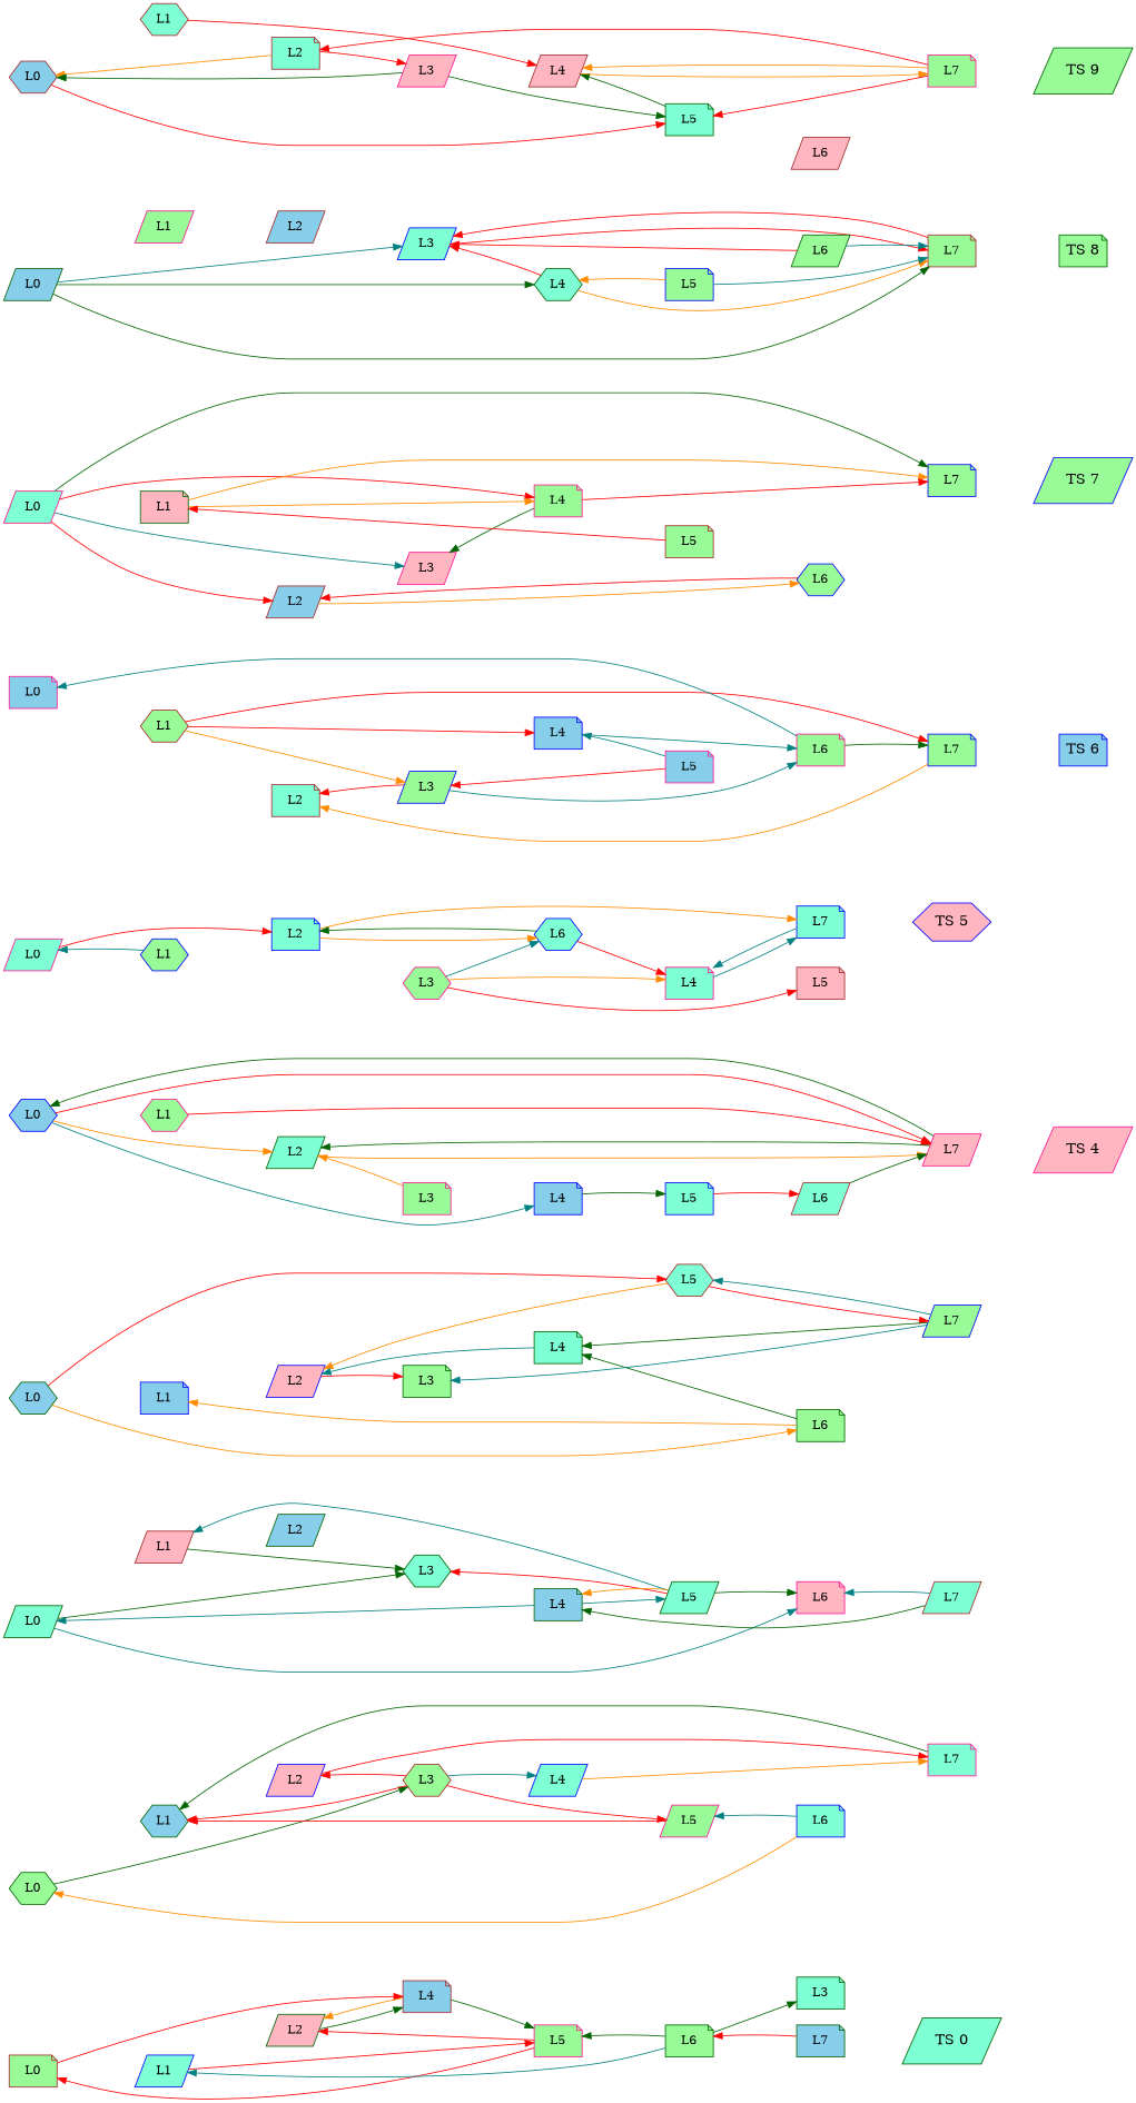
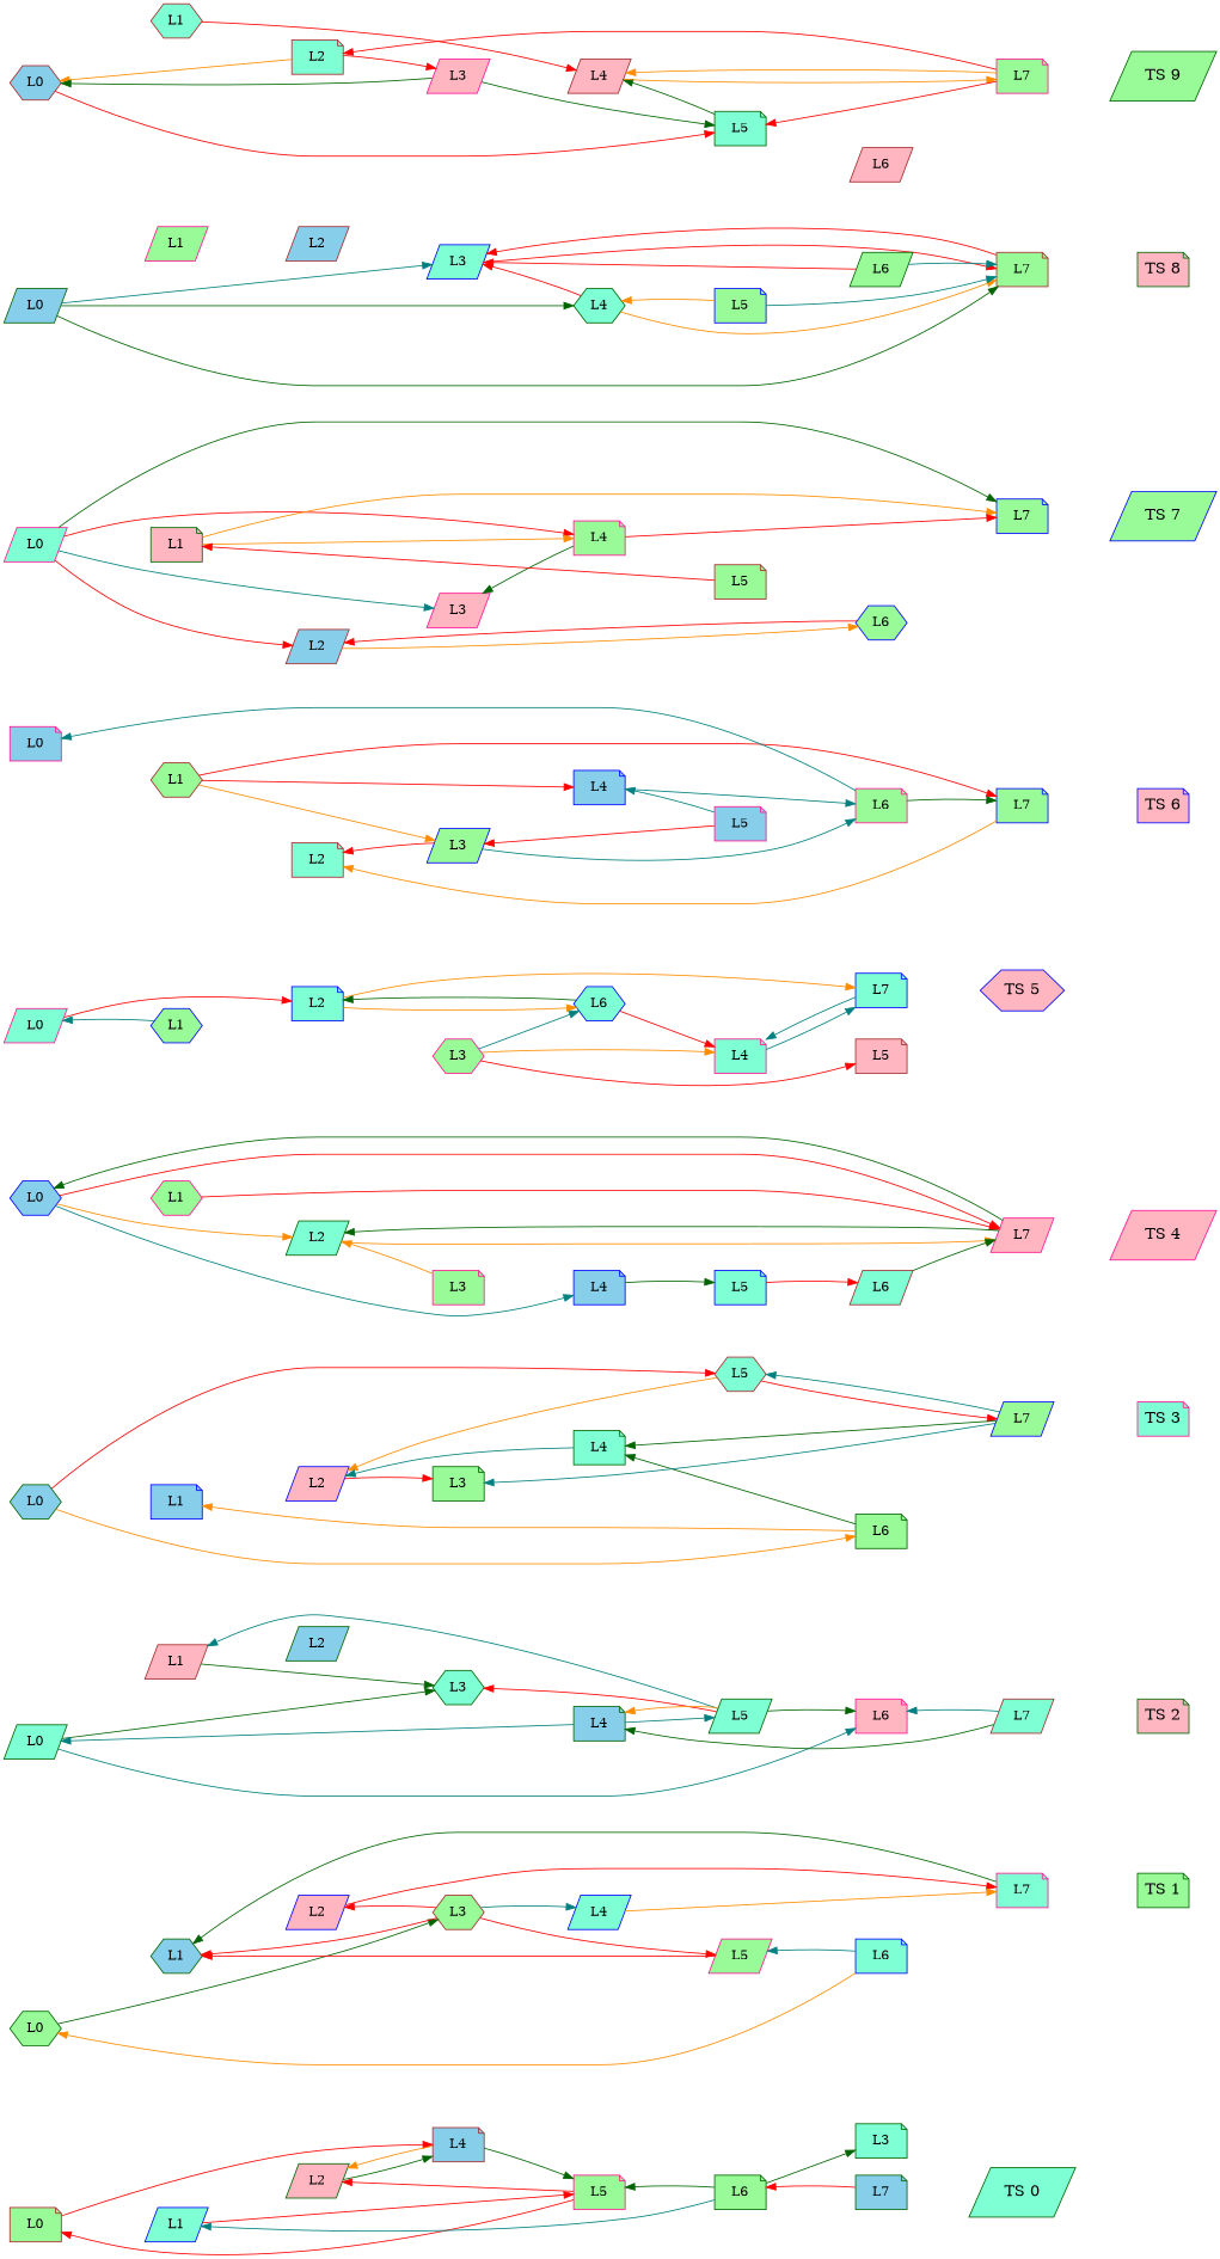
  digraph {
    nodesep=equally
    rank=same
    rankdir=LR
    ranksep=equally
    node [color=darkgreen fillcolor=palegreen shape=note style=filled]
    n1 [color=brown label=L0]
    n2 [color=blue fillcolor=aquamarine label=L1 shape=parallelogram]
    n3 [color=brown fillcolor=skyblue label=L4]
    n4 [fillcolor=lightpink label=L2 shape=parallelogram]
    n5 [color=deeppink label=L5]
    n6 [fillcolor=aquamarine label=L3]
    n7 [label=L6]
    n8 [fillcolor=skyblue label=L7]
    n9 [fillcolor=aquamarine fontsize=16 label="TS 0" shape=parallelogram]
    n10 [label=L0 shape=hexagon]
    n11 [fillcolor=skyblue label=L1 shape=hexagon]
    n12 [color=brown label=L3 shape=hexagon]
    n13 [color=blue fillcolor=lightpink label=L2 shape=parallelogram]
    n14 [color=blue fillcolor=aquamarine label=L4 shape=parallelogram]
    n15 [color=deeppink label=L5 shape=parallelogram]
    n16 [color=deeppink fillcolor=aquamarine label=L7]
+   n17 [fontsize=16 label="TS 1"]
    n18 [color=blue fillcolor=aquamarine label=L6]
    n19 [fillcolor=aquamarine label=L0 shape=parallelogram]
    n20 [color=brown fillcolor=lightpink label=L1 shape=parallelogram]
    n21 [fillcolor=aquamarine label=L3 shape=hexagon]
    n22 [color=deeppink fillcolor=lightpink label=L6]
    n23 [fillcolor=skyblue label=L2 shape=parallelogram]
    n24 [fillcolor=skyblue label=L4]
    n25 [color=brown fillcolor=aquamarine label=L7 shape=parallelogram]
    n26 [fillcolor=aquamarine label=L5 shape=parallelogram]
+   n27 [fillcolor=lightpink fontsize=16 label="TS 2"]
    n28 [fillcolor=skyblue label=L0 shape=hexagon]
    n29 [color=blue fillcolor=skyblue label=L1]
    n30 [color=brown fillcolor=aquamarine label=L5 shape=hexagon]
    n31 [label=L6]
    n32 [color=blue fillcolor=lightpink label=L2 shape=parallelogram]
    n33 [color=blue label=L7 shape=parallelogram]
    n34 [fillcolor=aquamarine label=L4]
    n35 [label=L3]
+   n36 [color=deeppink fillcolor=aquamarine fontsize=16 label="TS 3"]
    n37 [color=blue fillcolor=skyblue label=L0 shape=hexagon]
    n38 [color=deeppink label=L1 shape=hexagon]
    n39 [fillcolor=aquamarine label=L2 shape=parallelogram]
    n40 [color=blue fillcolor=skyblue label=L4]
    n41 [color=deeppink fillcolor=lightpink label=L7 shape=parallelogram]
    n42 [color=deeppink label=L3]
    n43 [color=blue fillcolor=aquamarine label=L5]
    n44 [color=deeppink fillcolor=lightpink fontsize=16 label="TS 4" shape=parallelogram]
    n45 [color=brown fillcolor=aquamarine label=L6 shape=parallelogram]
    n46 [color=deeppink fillcolor=aquamarine label=L0 shape=parallelogram]
    n47 [color=blue label=L1 shape=hexagon]
    n48 [color=blue fillcolor=aquamarine label=L2]
    n49 [color=deeppink label=L3 shape=hexagon]
    n50 [color=blue fillcolor=aquamarine label=L6 shape=hexagon]
    n51 [color=blue fillcolor=aquamarine label=L7]
    n52 [color=deeppink fillcolor=aquamarine label=L4]
    n53 [color=brown fillcolor=lightpink label=L5]
    n54 [color=blue fillcolor=lightpink fontsize=16 label="TS 5" shape=hexagon]
    n55 [color=deeppink fillcolor=skyblue label=L0]
    n56 [color=brown label=L1 shape=hexagon]
    n57 [color=brown fillcolor=aquamarine label=L2]
    n58 [color=blue label=L3 shape=parallelogram]
    n59 [color=blue fillcolor=skyblue label=L4]
    n60 [color=blue label=L7]
    n61 [color=deeppink label=L6]
    n62 [color=deeppink fillcolor=skyblue label=L5]
-   n63 [color=blue fillcolor=skyblue fontsize=16 label="TS 6"]
+   n63 [color=blue fillcolor=lightpink fontsize=16 label="TS 6"]
    n64 [color=deeppink fillcolor=aquamarine label=L0 shape=parallelogram]
    n65 [fillcolor=lightpink label=L1]
    n66 [color=brown fillcolor=skyblue label=L2 shape=parallelogram]
    n67 [color=deeppink fillcolor=lightpink label=L3 shape=parallelogram]
    n68 [color=deeppink label=L4]
    n69 [color=blue label=L7]
    n70 [color=blue label=L6 shape=hexagon]
    n71 [color=brown label=L5]
    n72 [color=blue fontsize=16 label="TS 7" shape=parallelogram]
    n73 [fillcolor=skyblue label=L0 shape=parallelogram]
    n74 [color=deeppink label=L1 shape=parallelogram]
    n75 [color=blue fillcolor=aquamarine label=L3 shape=parallelogram]
    n76 [fillcolor=aquamarine label=L4 shape=hexagon]
    n77 [color=brown label=L7]
    n78 [color=brown fillcolor=skyblue label=L2 shape=parallelogram]
    n79 [color=blue label=L5]
-   n80 [fontsize=16 label="TS 8"]
+   n80 [fillcolor=lightpink fontsize=16 label="TS 8"]
    n81 [label=L6 shape=parallelogram]
    n82 [color=brown fillcolor=skyblue label=L0 shape=hexagon]
    n83 [color=brown fillcolor=aquamarine label=L1 shape=hexagon]
    n84 [fillcolor=aquamarine label=L5]
    n85 [color=brown fillcolor=aquamarine label=L2]
    n86 [color=brown fillcolor=lightpink label=L4 shape=parallelogram]
    n87 [color=brown fillcolor=lightpink label=L6 shape=parallelogram]
    n88 [color=deeppink fillcolor=lightpink label=L3 shape=parallelogram]
    n89 [color=deeppink label=L7]
    n90 [fontsize=16 label="TS 9" shape=parallelogram]
    n1 -> n2 [style=invis]
    n1 -> n3 [color=red]
    n2 -> n4 [style=invis]
    n2 -> n5 [color=red]
    n3 -> n4 [color=darkorange]
    n3 -> n5 [style=invis]
    n3 -> n5 [color=darkgreen]
    n4 -> n3 [color=darkgreen]
    n4 -> n6 [style=invis]
    n5 -> n1 [color=red]
    n5 -> n4 [color=red]
    n5 -> n7 [style=invis]
    n6 -> n3 [style=invis]
    n7 -> n2 [color=teal]
    n7 -> n5 [color=darkgreen]
    n7 -> n6 [color=darkgreen]
    n7 -> n8 [style=invis]
    n8 -> n7 [color=red]
    n8 -> n9 [style=invis]
    n10 -> n11 [style=invis]
    n10 -> n12 [color=darkgreen]
    n11 -> n13 [style=invis]
    n12 -> n11 [color=red]
    n12 -> n13 [color=red]
    n12 -> n14 [style=invis]
    n12 -> n14 [color=teal]
    n12 -> n15 [color=red]
    n13 -> n12 [style=invis]
    n13 -> n16 [color=red]
    n14 -> n15 [style=invis]
    n14 -> n16 [color=darkorange]
    n15 -> n11 [color=red]
    n15 -> n18 [style=invis]
    n16 -> n11 [color=darkgreen]
+   n16 -> n17 [style=invis]
    n18 -> n10 [color=darkorange]
    n18 -> n15 [color=teal]
    n18 -> n16 [style=invis]
    n19 -> n20 [style=invis]
    n19 -> n21 [color=darkgreen]
    n19 -> n22 [color=teal]
    n20 -> n21 [color=darkgreen]
    n20 -> n23 [style=invis]
    n21 -> n24 [style=invis]
    n22 -> n25 [style=invis]
    n23 -> n21 [style=invis]
    n24 -> n19 [color=teal]
    n24 -> n26 [style=invis]
    n24 -> n26 [color=teal]
    n25 -> n22 [color=teal]
    n25 -> n24 [color=darkgreen]
+   n25 -> n27 [style=invis]
    n26 -> n20 [color=teal]
    n26 -> n21 [color=red]
    n26 -> n22 [style=invis]
    n26 -> n22 [color=darkgreen]
    n26 -> n24 [color=darkorange]
    n28 -> n29 [style=invis]
    n28 -> n30 [color=red]
    n28 -> n31 [color=darkorange]
    n29 -> n32 [style=invis]
    n30 -> n31 [style=invis]
    n30 -> n32 [color=darkorange]
    n30 -> n33 [color=red]
    n31 -> n29 [color=darkorange]
    n31 -> n33 [style=invis]
    n31 -> n34 [color=darkgreen]
    n32 -> n35 [style=invis]
    n32 -> n35 [color=red]
    n33 -> n30 [color=teal]
    n33 -> n34 [color=darkgreen]
    n33 -> n35 [color=teal]
+   n33 -> n36 [style=invis]
    n34 -> n30 [style=invis]
    n34 -> n32 [color=teal]
    n35 -> n34 [style=invis]
    n37 -> n38 [style=invis]
    n37 -> n39 [color=darkorange]
    n37 -> n40 [color=teal]
    n37 -> n41 [color=red]
    n38 -> n39 [style=invis]
    n38 -> n41 [color=red]
    n39 -> n41 [color=darkorange]
    n39 -> n42 [style=invis]
    n40 -> n43 [style=invis]
    n40 -> n43 [color=darkgreen]
    n41 -> n37 [color=darkgreen]
    n41 -> n39 [color=darkgreen]
    n41 -> n44 [style=invis]
    n42 -> n39 [color=darkorange]
    n42 -> n40 [style=invis]
    n43 -> n45 [style=invis]
    n43 -> n45 [color=red]
    n45 -> n41 [style=invis]
    n45 -> n41 [color=darkgreen]
    n46 -> n47 [style=invis]
    n46 -> n48 [color=red]
    n47 -> n46 [color=teal]
    n47 -> n48 [style=invis]
    n48 -> n49 [style=invis]
    n48 -> n50 [color=darkorange]
    n48 -> n51 [color=darkorange]
    n49 -> n50 [color=teal]
    n49 -> n52 [style=invis]
    n49 -> n52 [color=darkorange]
    n49 -> n53 [color=red]
    n50 -> n48 [color=darkgreen]
    n50 -> n51 [style=invis]
    n50 -> n52 [color=red]
    n51 -> n52 [color=teal]
    n51 -> n54 [style=invis]
    n52 -> n51 [color=teal]
    n52 -> n53 [style=invis]
    n53 -> n50 [style=invis]
    n55 -> n56 [style=invis]
    n56 -> n57 [style=invis]
    n56 -> n58 [color=darkorange]
    n56 -> n59 [color=red]
    n56 -> n60 [color=red]
    n57 -> n58 [style=invis]
    n58 -> n57 [color=red]
    n58 -> n59 [style=invis]
    n58 -> n61 [color=teal]
    n59 -> n61 [color=teal]
    n59 -> n62 [style=invis]
    n60 -> n57 [color=darkorange]
    n60 -> n63 [style=invis]
    n61 -> n55 [color=teal]
    n61 -> n60 [style=invis]
    n61 -> n60 [color=darkgreen]
    n62 -> n58 [color=red]
    n62 -> n59 [color=teal]
    n62 -> n61 [style=invis]
    n64 -> n65 [style=invis]
    n64 -> n66 [color=red]
    n64 -> n67 [color=teal]
    n64 -> n68 [color=red]
    n64 -> n69 [color=darkgreen]
    n65 -> n66 [style=invis]
    n65 -> n68 [color=darkorange]
    n65 -> n69 [color=darkorange]
    n66 -> n67 [style=invis]
    n66 -> n70 [color=darkorange]
    n67 -> n68 [style=invis]
    n68 -> n67 [color=darkgreen]
    n68 -> n69 [color=red]
    n68 -> n71 [style=invis]
    n69 -> n72 [style=invis]
    n70 -> n66 [color=red]
    n70 -> n69 [style=invis]
    n71 -> n65 [color=red]
    n71 -> n70 [style=invis]
    n73 -> n74 [style=invis]
    n73 -> n75 [color=teal]
    n73 -> n76 [color=darkgreen]
    n73 -> n77 [color=darkgreen]
    n74 -> n78 [style=invis]
    n75 -> n76 [style=invis]
    n75 -> n77 [color=red]
    n76 -> n75 [color=red]
    n76 -> n77 [color=darkorange]
    n76 -> n79 [style=invis]
    n77 -> n75 [color=red]
    n77 -> n80 [style=invis]
    n78 -> n75 [style=invis]
    n79 -> n76 [color=darkorange]
    n79 -> n77 [color=teal]
    n79 -> n81 [style=invis]
    n81 -> n75 [color=red]
    n81 -> n77 [style=invis]
    n81 -> n77 [color=teal]
    n82 -> n83 [style=invis]
    n82 -> n84 [color=red]
    n83 -> n85 [style=invis]
    n83 -> n86 [color=red]
    n84 -> n86 [color=darkgreen]
    n84 -> n87 [style=invis]
    n85 -> n82 [color=darkorange]
    n85 -> n88 [style=invis]
    n85 -> n88 [color=red]
    n86 -> n84 [style=invis]
    n86 -> n89 [color=darkorange]
    n87 -> n89 [style=invis]
    n88 -> n82 [color=darkgreen]
    n88 -> n84 [color=darkgreen]
    n88 -> n86 [style=invis]
    n89 -> n84 [color=red]
    n89 -> n85 [color=red]
    n89 -> n86 [color=darkorange]
    n89 -> n90 [style=invis]
  }
